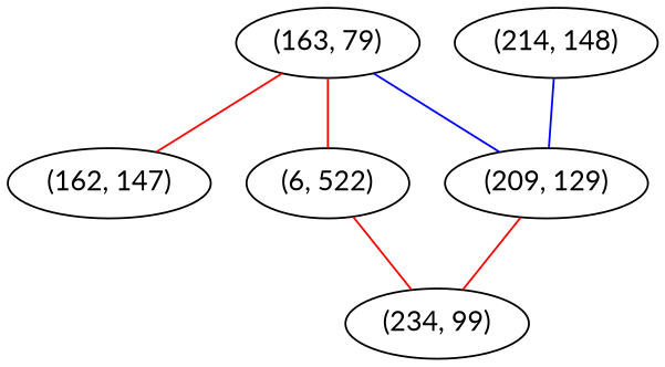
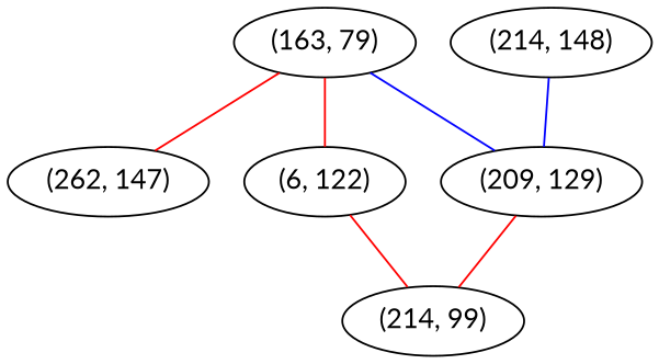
  graph {
    fontname=Lato
    node [fontname=Lato]
    edge [color=red fontname=Lato weight=1]
    "(163, 79)"
-   "(162, 147)"
+   "(162, 147)" [label="(262, 147)"]
    "(209, 129)"
-   "(6, 122)" [label="(6, 522)"]
-   "(234, 99)"
+   "(6, 122)"
+   "(234, 99)" [label="(214, 99)"]
    "(214, 148)"
    "(163, 79)" -- "(162, 147)"
    "(163, 79)" -- "(209, 129)" [color=blue weight=3]
    "(163, 79)" -- "(6, 122)" [weight=3]
    "(209, 129)" -- "(234, 99)"
    "(6, 122)" -- "(234, 99)"
    "(214, 148)" -- "(209, 129)" [color=blue weight=3]
  }
